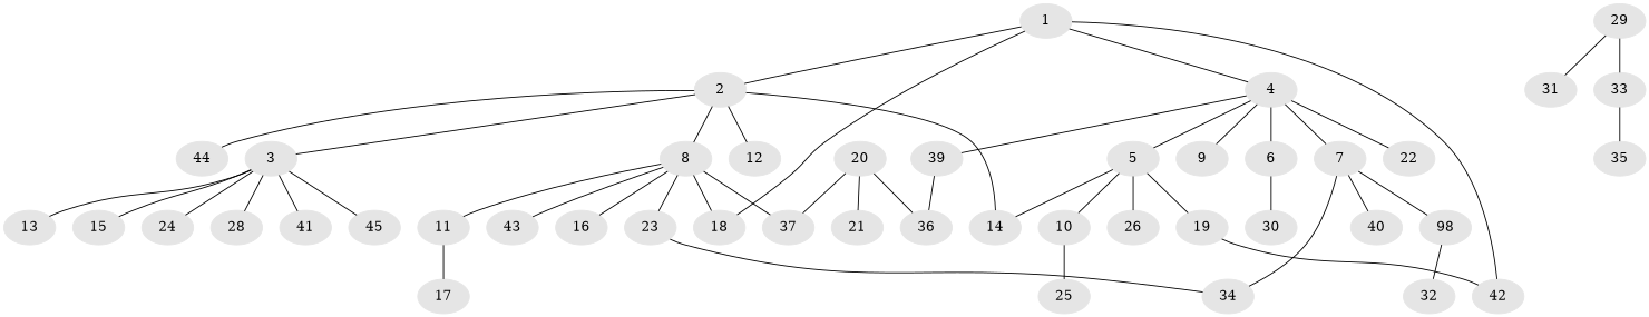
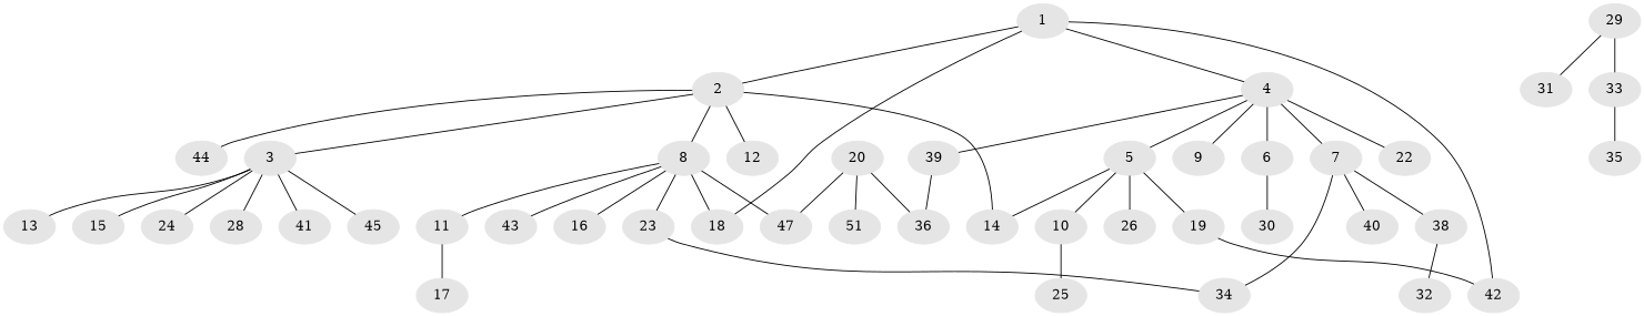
  graph {
    node [color=gray90 style=filled]
    edge [weight=1.0]
    1
    2
    4
    18
    42
    3
    8
    12
    14
    44
    5
    6
    7
    9
    22
    39
    13
    15
    24
    28
    41
    45
    11
    16
    23
    43
-   37
+   37 [label=47]
    10
    19
    26
    30
    34
-   38 [label=98]
+   38
    40
    36
    25
    32
    17
    20
-   21
+   21 [label=51]
    29
    31
    33
    35
    1 -- 2
    1 -- 4
    1 -- 18
    1 -- 42
    2 -- 3
    2 -- 8
    2 -- 12
    2 -- 14
    2 -- 44
    4 -- 5
    4 -- 6 [weight=8.0]
    4 -- 7
    4 -- 9
    4 -- 22
    4 -- 39
    3 -- 13
    3 -- 15
    3 -- 24
    3 -- 28
    3 -- 41
    3 -- 45
    8 -- 18 [weight=4.0]
    8 -- 11
    8 -- 16
    8 -- 23
    8 -- 43
    8 -- 37
    5 -- 14
    5 -- 10
    5 -- 19
    5 -- 26 [weight=2.0]
    6 -- 30
    7 -- 34
    7 -- 38
    7 -- 40
    39 -- 36
    11 -- 17 [weight=2.0]
    23 -- 34
    10 -- 25 [weight=2.0]
    19 -- 42
    38 -- 32
    20 -- 37
    20 -- 36
    20 -- 21
    29 -- 31
    29 -- 33 [weight=3.0]
    33 -- 35
  }
